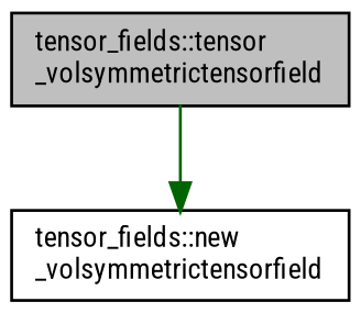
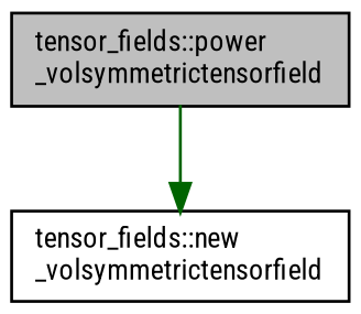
  digraph {
    rankdir=TB
    fontname="Roboto Condensed"
    node [color=black fontname="Roboto Condensed" fontsize=10 shape=record style=filled]
-   n1 [fillcolor=grey75 fontcolor=black height=0.2 label="tensor_fields::tensor\l_volsymmetrictensorfield" width=0.4]
+   n1 [fillcolor=grey75 fontcolor=black height=0.2 label="tensor_fields::power\l_volsymmetrictensorfield" width=0.4]
    n2 [fillcolor=white height=0.2 label="tensor_fields::new\l_volsymmetrictensorfield" width=0.4]
    n1 -> n2 [color=darkgreen fontname="Roboto Condensed" fontsize=10 labelfontname=Helvetica labelfontsize=10 style=solid]
  }
